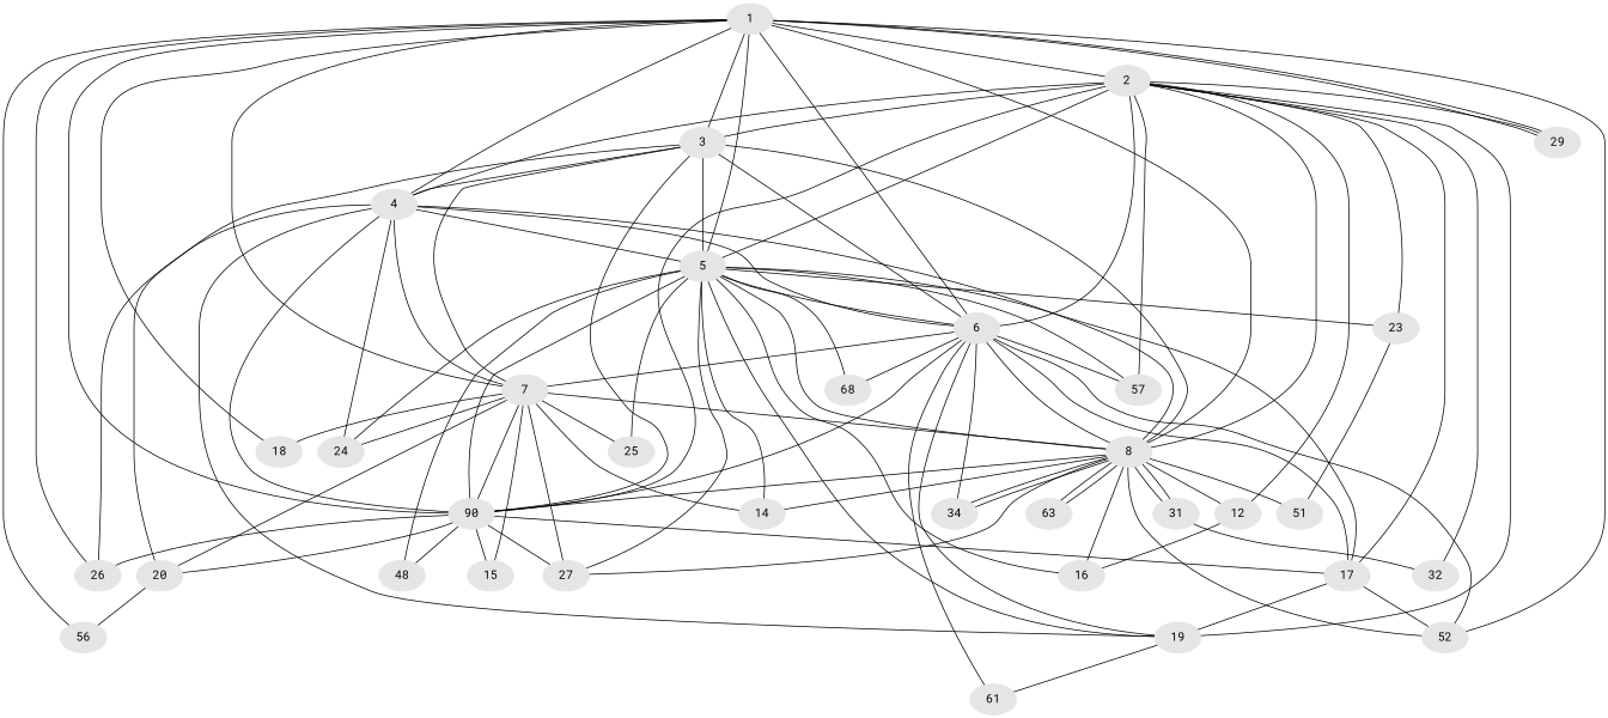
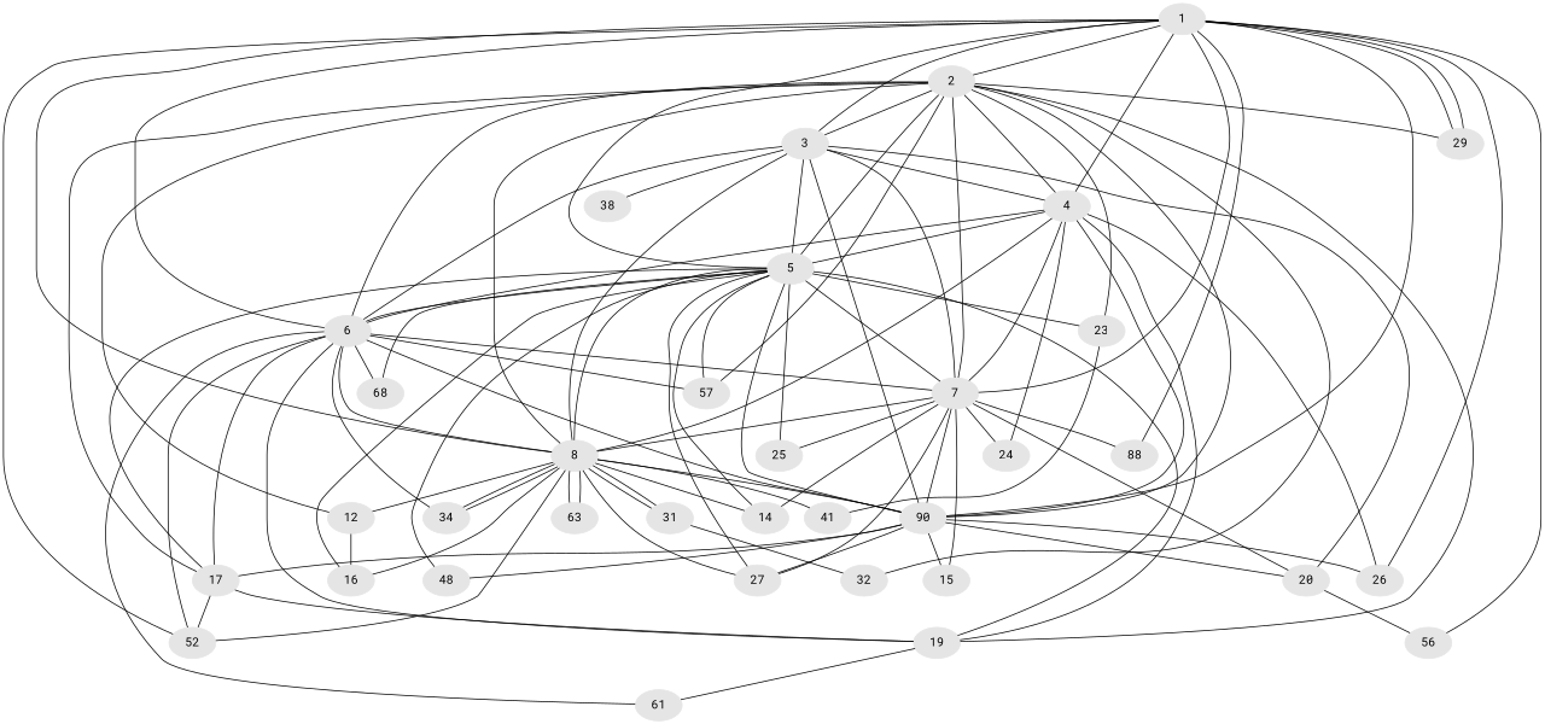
  graph {
    fontname="Roboto Mono"
    node [color=gray90 fontname="Roboto Mono" style=filled]
    edge [fontname="Roboto Mono"]
    1 [super="+13"]
    2 [super="+9"]
    3 [super="+33+60+64"]
    4
    5 [super="+22"]
    6
    7
    8 [super="+43+28"]
    n9 [label=90 super="+36+21+11"]
-   18
+   18 [label=88]
    26 [super="+51+46"]
    29 [super="+50"]
    52 [super="+62"]
    56
    12 [super="+39"]
    17 [super="+53+37"]
    19 [super="+66+54+44"]
    23
    32
    57 [super="+71"]
    20 [super="+30"]
+   38
    24
    14 [super="+40"]
    16
    25
    27 [super="+35"]
    48
    68
    34 [super="+49"]
    61
    15
    31 [super="+55"]
-   41 [label=51]
+   41
    63
    1 -- 2 [weight=3]
    1 -- 3 [weight=2]
    1 -- 4
    1 -- 5
    1 -- 6
    1 -- 7
    1 -- 8
    1 -- n9 [weight=2]
    1 -- 18
    1 -- 26
    1 -- 29 [weight=2]
    1 -- 29
    1 -- 52
    1 -- 56
    2 -- 3 [weight=3]
    2 -- 4 [weight=2]
    2 -- 5 [weight=3]
    2 -- 6 [weight=2]
+   2 -- 7 [weight=2]
    2 -- 8 [weight=3]
    2 -- n9 [weight=2]
    2 -- 29
    2 -- 12
    2 -- 17
    2 -- 19 [weight=2]
    2 -- 23
    2 -- 32
    2 -- 57
    3 -- 4
    3 -- 5 [weight=2]
    3 -- 6
    3 -- 7
    3 -- 8 [weight=2]
    3 -- n9 [weight=2]
    3 -- 20
+   3 -- 38 [weight=2]
    4 -- 5 [weight=2]
    4 -- 6
    4 -- 7
    4 -- 8
    4 -- n9 [weight=2]
    4 -- 26 [weight=3]
    4 -- 19
    4 -- 24
    5 -- 6
-   5 -- 24
+   5 -- 7
    5 -- 8
    5 -- n9 [weight=2]
    5 -- 17
    5 -- 19
    5 -- 23
    5 -- 57
    5 -- 14
    5 -- 16
    5 -- 25
    5 -- 27
    5 -- 48
    5 -- 68
    6 -- 7
    6 -- 8
    6 -- n9
    6 -- 52
    6 -- 17
    6 -- 19
    6 -- 57
    6 -- 68
    6 -- 34
    6 -- 61
    7 -- 8 [weight=2]
    7 -- n9
    7 -- 18
    7 -- 20
    7 -- 24
    7 -- 14
    7 -- 25
    7 -- 27
    7 -- 15
    8 -- n9
    8 -- 52
    8 -- 12
    8 -- 14
    8 -- 16
    8 -- 27
    8 -- 34
    8 -- 34
    8 -- 31 [weight=2]
    8 -- 31
    8 -- 41
    8 -- 63
    8 -- 63
    n9 -- 26
    n9 -- 17
    n9 -- 20
    n9 -- 27
    n9 -- 48
    n9 -- 15
    12 -- 16
    17 -- 52
    17 -- 19 [weight=2]
    19 -- 61
    23 -- 41
    20 -- 56
    31 -- 32
  }
